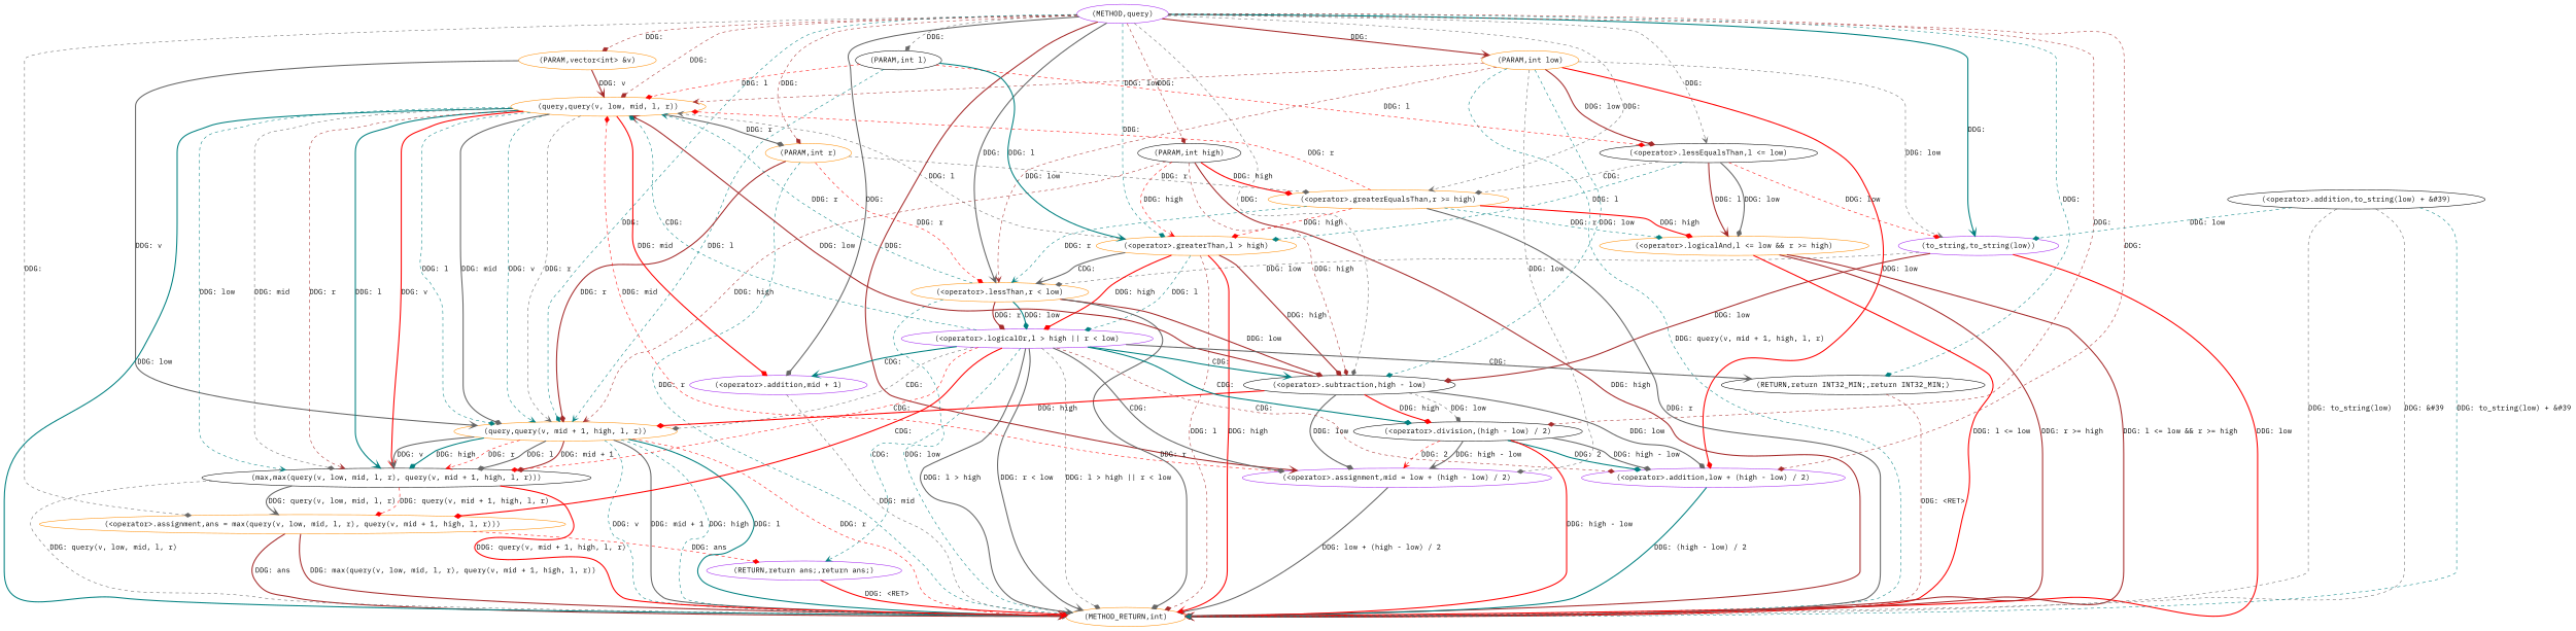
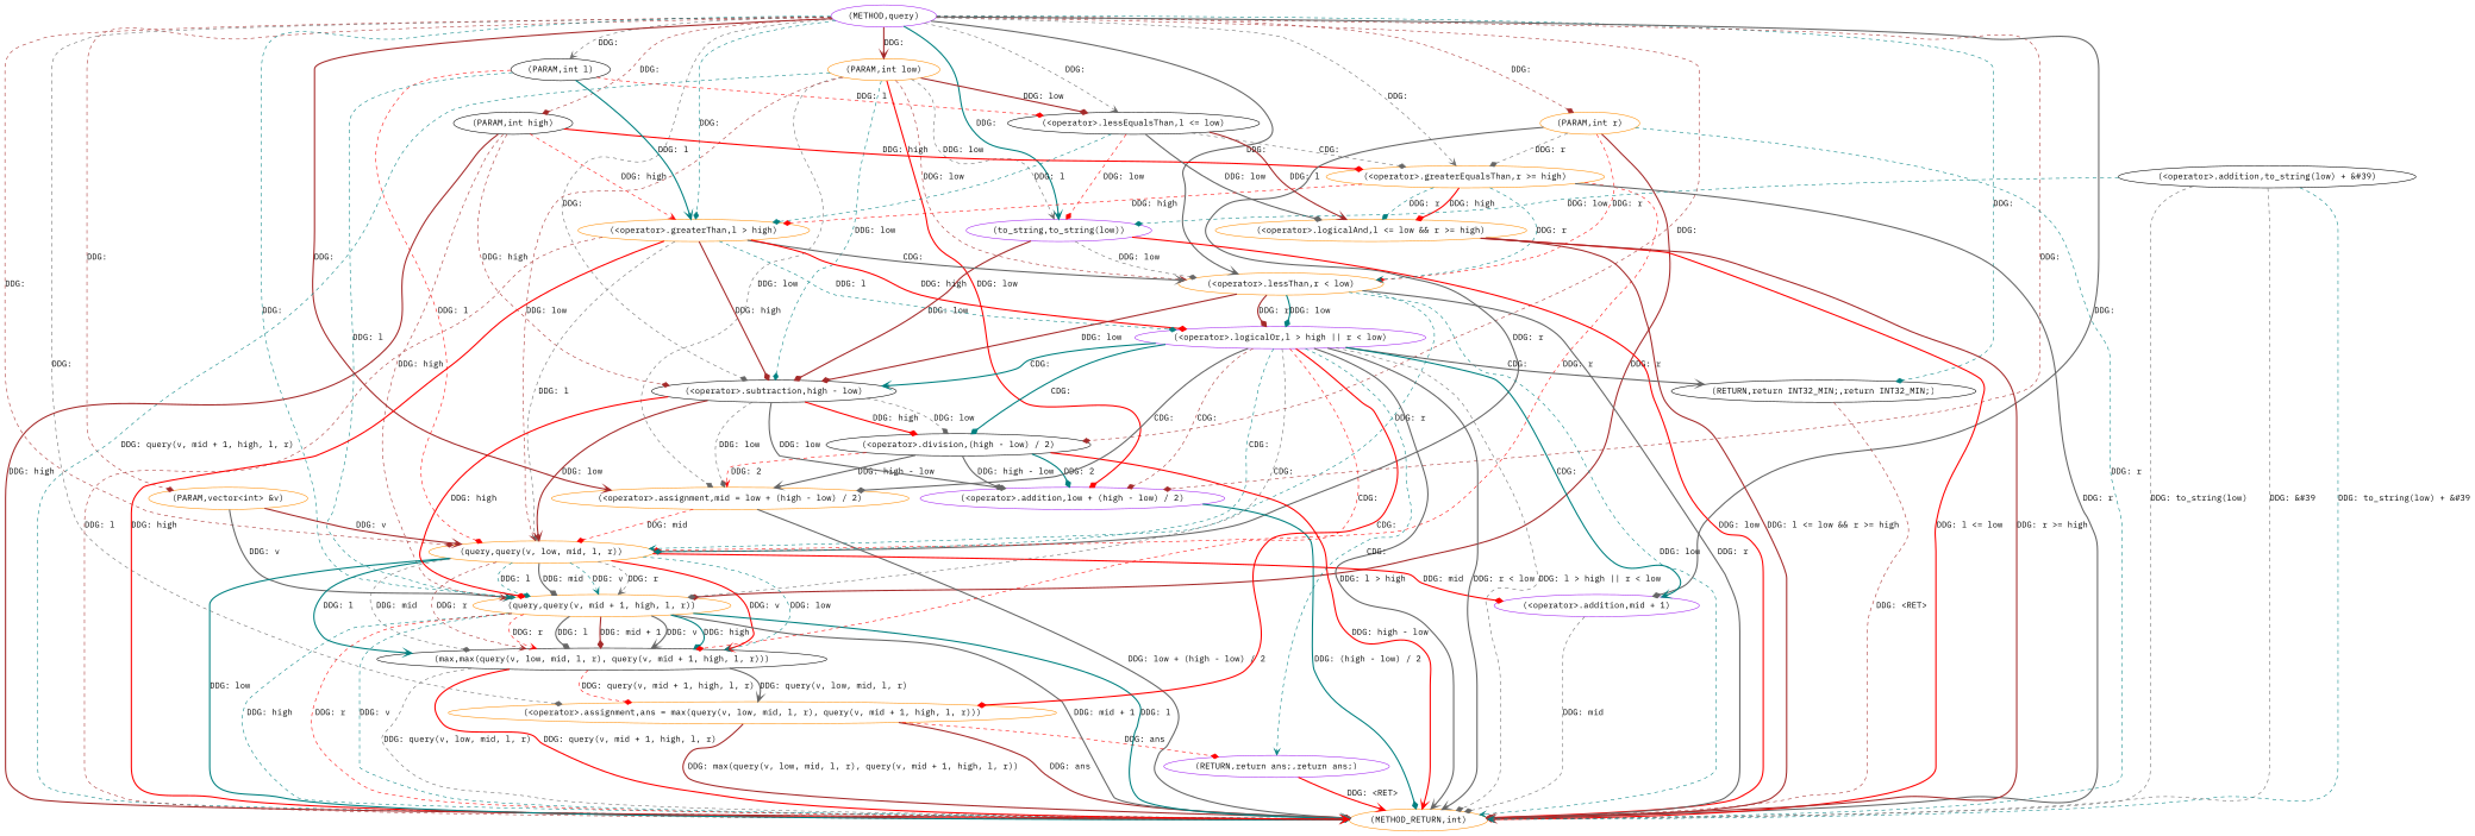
  digraph {
    fontname="IBM Plex Mono"
    node [color=darkorange fontname="IBM Plex Mono"]
    edge [arrowhead=diamond color=gray40 fontname="IBM Plex Mono" style=dashed]
    n1 [color=purple label="(METHOD,query)"]
    n2 [label="(PARAM,vector<int> &v)"]
    n3 [label="(PARAM,int low)"]
    n4 [color=black label="(PARAM,int high)"]
    n5 [color=black label="(PARAM,int l)"]
    n6 [label="(PARAM,int r)"]
-   n7 [color=purple label="(<operator>.assignment,mid = low + (high - low) / 2)"]
+   n7 [label="(<operator>.assignment,mid = low + (high - low) / 2)"]
    n8 [label="(<operator>.assignment,ans = max(query(v, low, mid, l, r), query(v, mid + 1, high, l, r)))"]
    n9 [color=black label="(RETURN,return INT32_MIN;,return INT32_MIN;)"]
    n10 [color=purple label="(to_string,to_string(low))"]
    n11 [color=purple label="(<operator>.addition,low + (high - low) / 2)"]
    n12 [color=black label="(<operator>.lessEqualsThan,l <= low)"]
    n13 [label="(<operator>.greaterEqualsThan,r >= high)"]
    n14 [label="(<operator>.greaterThan,l > high)"]
    n15 [label="(<operator>.lessThan,r < low)"]
    n16 [color=black label="(<operator>.division,(high - low) / 2)"]
    n17 [label="(query,query(v, low, mid, l, r))"]
    n18 [label="(query,query(v, mid + 1, high, l, r))"]
    n19 [color=black label="(<operator>.subtraction,high - low)"]
    n20 [color=purple label="(<operator>.addition,mid + 1)"]
    n21 [label="(METHOD_RETURN,int)"]
    n22 [color=purple label="(RETURN,return ans;,return ans;)"]
    n23 [label="(<operator>.logicalAnd,l <= low && r >= high)"]
    n24 [color=purple label="(<operator>.logicalOr,l > high || r < low)"]
    n25 [color=black label="(max,max(query(v, low, mid, l, r), query(v, mid + 1, high, l, r)))"]
    n26 [color=black label="(<operator>.addition,to_string(low) + &#39)"]
    n1 -> n2 [color=brown label="DDG: "]
    n1 -> n3 [arrowhead=vee color=brown label="DDG: " style=bold]
    n1 -> n4 [color=brown label="DDG: "]
-   n1 -> n5 [label="DDG: "]
+   n1 -> n5 [arrowhead=vee label="DDG: "]
    n1 -> n6 [color=brown label="DDG: "]
    n1 -> n7 [arrowhead=vee color=brown label="DDG: " style=bold]
    n1 -> n8 [label="DDG: "]
    n1 -> n9 [color=teal label="DDG: "]
    n1 -> n10 [arrowhead=vee color=teal label="DDG: " style=bold]
    n1 -> n11 [color=brown label="DDG: "]
    n1 -> n12 [arrowhead=vee label="DDG: "]
    n1 -> n13 [arrowhead=vee label="DDG: "]
    n1 -> n14 [color=teal label="DDG: "]
    n1 -> n15 [arrowhead=vee label="DDG: " style=bold]
    n1 -> n16 [color=brown label="DDG: "]
    n1 -> n17 [color=brown label="DDG: "]
    n1 -> n18 [color=teal label="DDG: "]
    n1 -> n19 [label="DDG: "]
    n1 -> n20 [label="DDG: " style=bold]
    n2 -> n17 [arrowhead=vee color=brown label="DDG: v" style=bold]
    n2 -> n18 [arrowhead=vee label="DDG: v" style=bold]
    n3 -> n7 [label="DDG: low"]
    n3 -> n10 [arrowhead=vee label="DDG: low"]
    n3 -> n11 [color=red label="DDG: low" style=bold]
    n3 -> n12 [color=brown label="DDG: low" style=bold]
    n3 -> n15 [arrowhead=vee color=brown label="DDG: low"]
    n3 -> n17 [arrowhead=vee color=brown label="DDG: low"]
    n3 -> n19 [color=teal label="DDG: low"]
    n3 -> n21 [color=teal label="DDG: query(v, mid + 1, high, l, r)"]
    n4 -> n13 [color=red label="DDG: high" style=bold]
    n4 -> n14 [arrowhead=vee color=red label="DDG: high"]
    n4 -> n18 [arrowhead=vee color=brown label="DDG: high"]
    n4 -> n19 [color=brown label="DDG: high"]
    n4 -> n21 [color=brown label="DDG: high" style=bold]
    n5 -> n12 [color=red label="DDG: l"]
    n5 -> n14 [arrowhead=vee color=teal label="DDG: l" style=bold]
    n5 -> n17 [color=red label="DDG: l"]
    n5 -> n18 [arrowhead=vee color=teal label="DDG: l"]
    n6 -> n13 [label="DDG: r"]
    n6 -> n15 [color=red label="DDG: r"]
-   n17 -> n6 [label="DDG: r" style=bold]
+   n6 -> n17 [label="DDG: r" style=bold]
    n6 -> n18 [color=brown label="DDG: r" style=bold]
    n6 -> n21 [arrowhead=vee color=teal label="DDG: r"]
    n7 -> n17 [color=red label="DDG: mid"]
    n7 -> n21 [label="DDG: low + (high - low) / 2" style=bold]
    n8 -> n21 [color=brown label="DDG: ans" style=bold]
    n8 -> n21 [color=brown label="DDG: max(query(v, low, mid, l, r), query(v, mid + 1, high, l, r))" style=bold]
    n8 -> n22 [color=red label="DDG: ans"]
    n9 -> n21 [color=brown label="DDG: <RET>"]
    n10 -> n15 [label="DDG: low"]
    n10 -> n19 [color=brown label="DDG: low" style=bold]
    n10 -> n21 [color=red label="DDG: low" style=bold]
    n11 -> n21 [color=teal label="DDG: (high - low) / 2" style=bold]
    n12 -> n10 [color=red label="DDG: low"]
    n12 -> n13 [label="CDG: "]
    n12 -> n14 [color=teal label="DDG: l"]
    n12 -> n23 [arrowhead=vee color=brown label="DDG: l" style=bold]
    n12 -> n23 [label="DDG: low" style=bold]
    n13 -> n14 [color=red label="DDG: high"]
    n13 -> n15 [arrowhead=vee color=teal label="DDG: r"]
    n13 -> n17 [color=red label="DDG: r"]
    n13 -> n21 [label="DDG: r" style=bold]
    n13 -> n23 [color=teal label="DDG: r"]
    n13 -> n23 [color=red label="DDG: high" style=bold]
    n14 -> n15 [arrowhead=vee label="CDG: " style=bold]
    n14 -> n17 [arrowhead=vee label="DDG: l"]
    n14 -> n19 [color=brown label="DDG: high" style=bold]
    n14 -> n21 [color=brown label="DDG: l"]
    n14 -> n21 [arrowhead=vee color=red label="DDG: high" style=bold]
    n14 -> n24 [color=red label="DDG: high" style=bold]
    n14 -> n24 [color=teal label="DDG: l"]
    n15 -> n17 [arrowhead=vee color=teal label="DDG: r"]
    n15 -> n19 [color=brown label="DDG: low" style=bold]
    n15 -> n21 [label="DDG: r" style=bold]
    n15 -> n21 [arrowhead=vee color=teal label="DDG: low"]
    n15 -> n24 [color=brown label="DDG: r" style=bold]
    n15 -> n24 [color=teal label="DDG: low" style=bold]
    n16 -> n7 [arrowhead=vee color=red label="DDG: 2"]
    n16 -> n7 [arrowhead=vee label="DDG: high - low" style=bold]
    n16 -> n11 [color=teal label="DDG: 2" style=bold]
    n16 -> n11 [label="DDG: high - low" style=bold]
    n16 -> n21 [arrowhead=vee color=red label="DDG: high - low" style=bold]
    n17 -> n18 [arrowhead=vee color=teal label="DDG: v"]
    n17 -> n18 [arrowhead=vee label="DDG: r"]
    n17 -> n18 [color=teal label="DDG: l"]
    n17 -> n18 [label="DDG: mid" style=bold]
    n17 -> n20 [color=red label="DDG: mid" style=bold]
    n17 -> n21 [color=teal label="DDG: low" style=bold]
    n17 -> n25 [arrowhead=vee color=teal label="DDG: l" style=bold]
    n17 -> n25 [arrowhead=vee color=red label="DDG: v" style=bold]
    n17 -> n25 [arrowhead=vee color=teal label="DDG: low"]
    n17 -> n25 [label="DDG: mid"]
    n17 -> n25 [arrowhead=vee color=brown label="DDG: r"]
    n18 -> n21 [color=teal label="DDG: v"]
    n18 -> n21 [arrowhead=vee label="DDG: mid + 1" style=bold]
    n18 -> n21 [color=teal label="DDG: high"]
    n18 -> n21 [arrowhead=vee color=teal label="DDG: l" style=bold]
    n18 -> n21 [arrowhead=vee color=red label="DDG: r"]
    n18 -> n25 [arrowhead=vee label="DDG: v" style=bold]
    n18 -> n25 [color=teal label="DDG: high" style=bold]
    n18 -> n25 [arrowhead=vee color=red label="DDG: r"]
    n18 -> n25 [label="DDG: l" style=bold]
    n18 -> n25 [color=brown label="DDG: mid + 1" style=bold]
-   n19 -> n7 [label="DDG: low" style=bold]
+   n19 -> n7 [label="DDG: low"]
    n19 -> n11 [label="DDG: low" style=bold]
    n19 -> n16 [color=red label="DDG: high" style=bold]
    n19 -> n16 [label="DDG: low"]
    n19 -> n17 [arrowhead=vee color=brown label="DDG: low" style=bold]
    n19 -> n18 [color=red label="DDG: high" style=bold]
    n20 -> n21 [label="DDG: mid"]
    n22 -> n21 [arrowhead=vee color=red label="DDG: <RET>" style=bold]
    n23 -> n21 [color=red label="DDG: l <= low" style=bold]
    n23 -> n21 [arrowhead=vee color=brown label="DDG: r >= high" style=bold]
    n23 -> n21 [arrowhead=vee color=brown label="DDG: l <= low && r >= high" style=bold]
    n24 -> n7 [label="CDG: " style=bold]
    n24 -> n8 [color=red label="CDG: " style=bold]
    n24 -> n9 [arrowhead=vee label="CDG: " style=bold]
    n24 -> n11 [color=brown label="CDG: "]
    n24 -> n16 [color=teal label="CDG: " style=bold]
    n24 -> n17 [color=teal label="CDG: "]
    n24 -> n18 [label="CDG: "]
    n24 -> n19 [arrowhead=vee color=teal label="CDG: " style=bold]
    n24 -> n20 [arrowhead=vee color=teal label="CDG: " style=bold]
    n24 -> n21 [arrowhead=vee label="DDG: l > high" style=bold]
    n24 -> n21 [arrowhead=vee label="DDG: r < low" style=bold]
    n24 -> n21 [label="DDG: l > high || r < low"]
    n24 -> n22 [arrowhead=vee color=teal label="CDG: "]
    n24 -> n25 [color=red label="CDG: "]
    n25 -> n8 [arrowhead=vee label="DDG: query(v, low, mid, l, r)" style=bold]
    n25 -> n8 [color=red label="DDG: query(v, mid + 1, high, l, r)"]
    n25 -> n21 [label="DDG: query(v, low, mid, l, r)"]
    n25 -> n21 [arrowhead=vee color=red label="DDG: query(v, mid + 1, high, l, r)" style=bold]
    n26 -> n10 [color=teal label="DDG: low"]
    n26 -> n21 [arrowhead=vee label="DDG: to_string(low)"]
    n26 -> n21 [label="DDG: &#39"]
    n26 -> n21 [arrowhead=vee color=teal label="DDG: to_string(low) + &#39"]
  }
